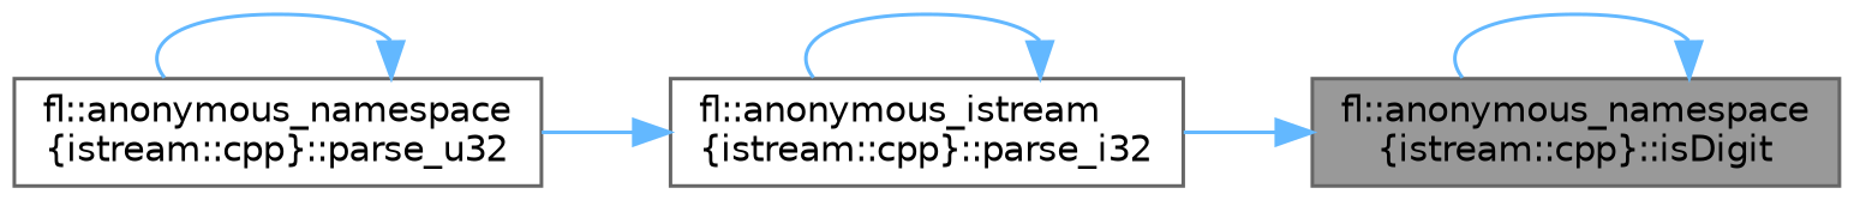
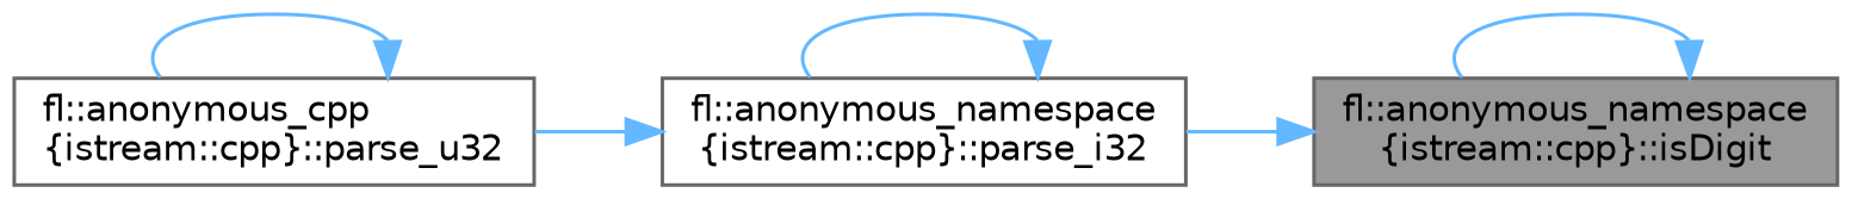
  digraph {
    rankdir=RL
    node [color=grey40 fillcolor=white fontname=Helvetica fontsize=10 shape=box style=filled]
    edge [color=steelblue1 dir=back fontname=Helvetica fontsize=10 labelfontname=Helvetica labelfontsize=10 style=solid]
    n1 [color=gray40 fillcolor=grey60 fontcolor=black height=0.2 label="fl::anonymous_namespace\l\{istream::cpp\}::isDigit" width=0.4]
-   n2 [height=0.2 label="fl::anonymous_istream\l\{istream::cpp\}::parse_i32" width=0.4]
-   n3 [height=0.2 label="fl::anonymous_namespace\l\{istream::cpp\}::parse_u32" width=0.4]
+   n2 [height=0.2 label="fl::anonymous_namespace\l\{istream::cpp\}::parse_i32" width=0.4]
+   n3 [height=0.2 label="fl::anonymous_cpp\l\{istream::cpp\}::parse_u32" width=0.4]
    n1 -> n1
    n1 -> n2
    n2 -> n2
    n2 -> n3
    n3 -> n3
  }
